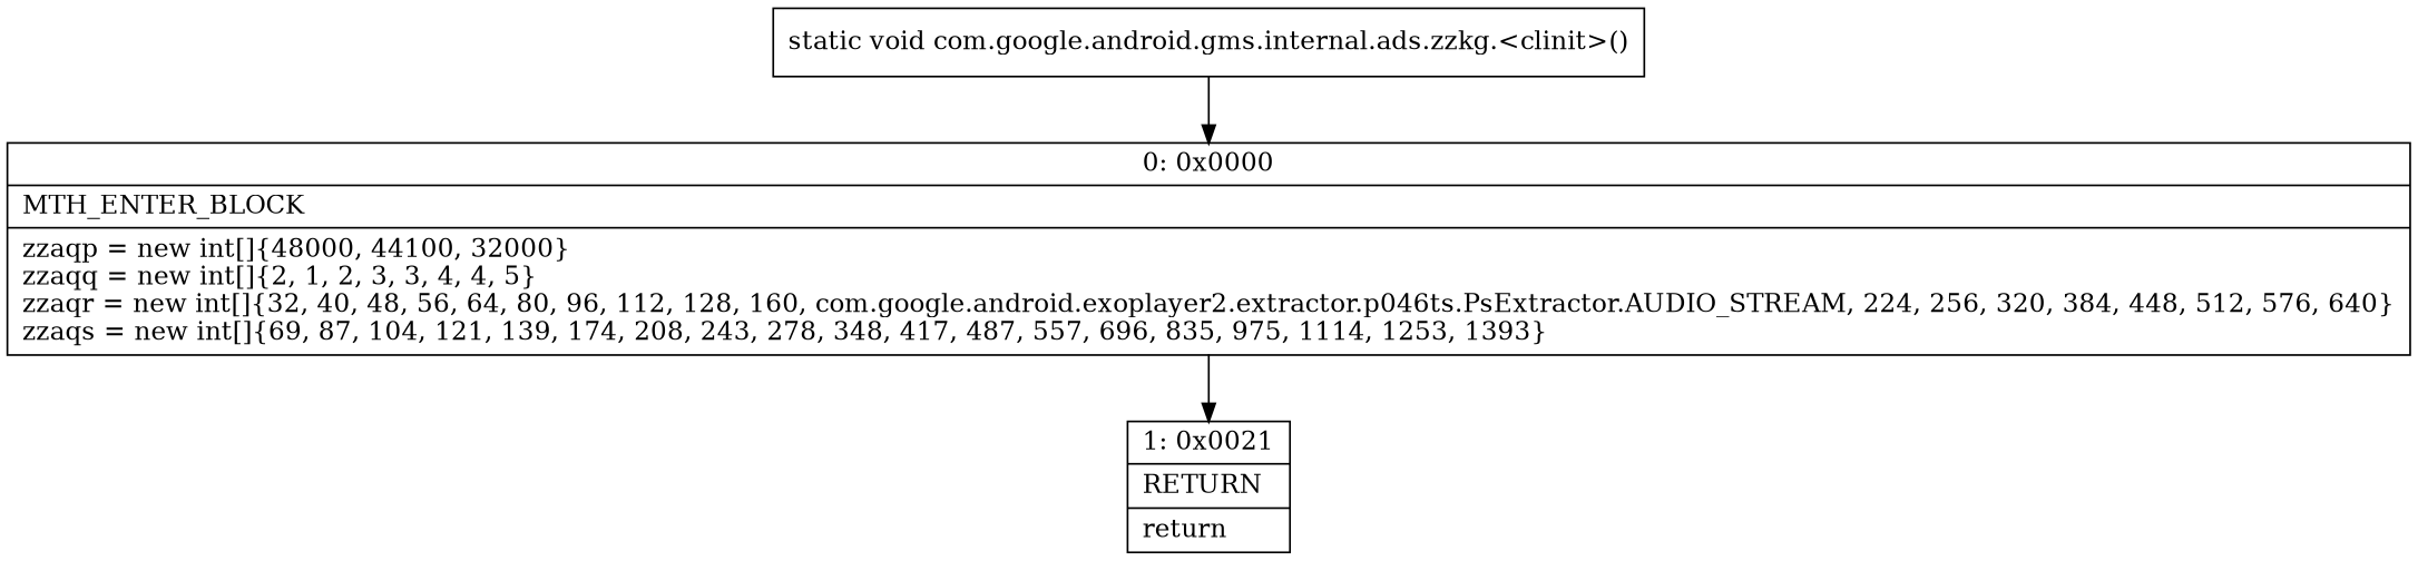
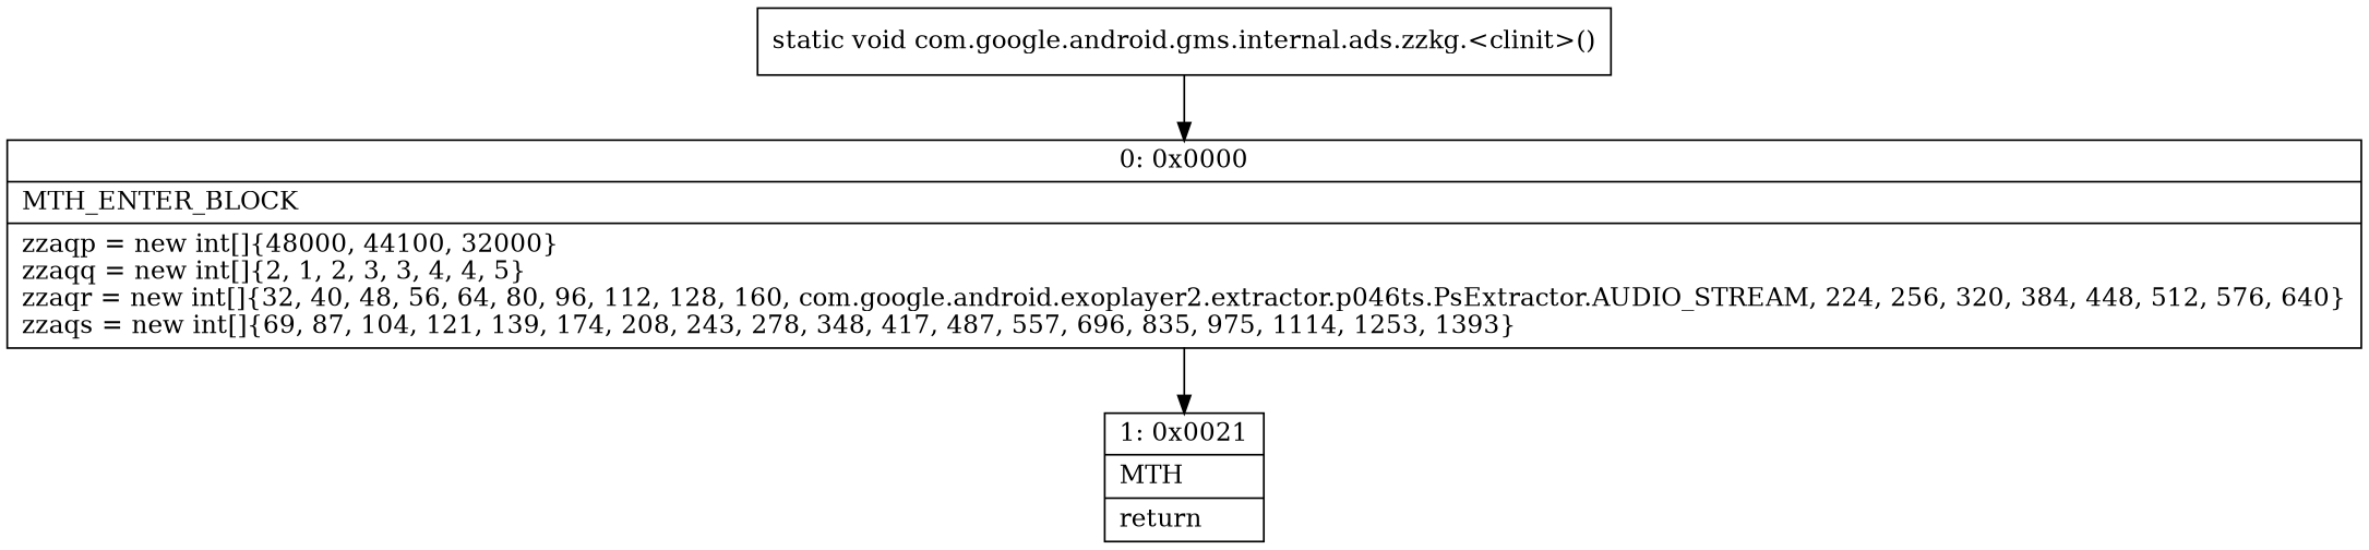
  digraph {
    node [shape=record]
    n1 [label="{0\:\ 0x0000|MTH_ENTER_BLOCK\l|zzaqp = new int[]\{48000, 44100, 32000\}\lzzaqq = new int[]\{2, 1, 2, 3, 3, 4, 4, 5\}\lzzaqr = new int[]\{32, 40, 48, 56, 64, 80, 96, 112, 128, 160, com.google.android.exoplayer2.extractor.p046ts.PsExtractor.AUDIO_STREAM, 224, 256, 320, 384, 448, 512, 576, 640\}\lzzaqs = new int[]\{69, 87, 104, 121, 139, 174, 208, 243, 278, 348, 417, 487, 557, 696, 835, 975, 1114, 1253, 1393\}\l}"]
-   n2 [label="{1\:\ 0x0021|RETURN\l|return\l}"]
+   n2 [label="{1\:\ 0x0021|MTH\l|return\l}"]
    n3 [label="{static void com.google.android.gms.internal.ads.zzkg.\<clinit\>() }"]
    n1 -> n2
    n3 -> n1
  }
